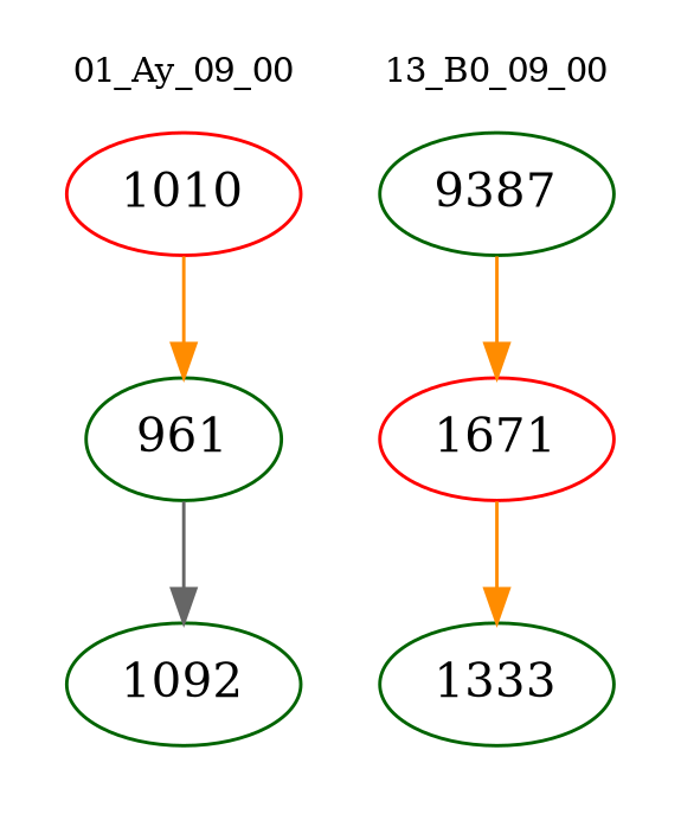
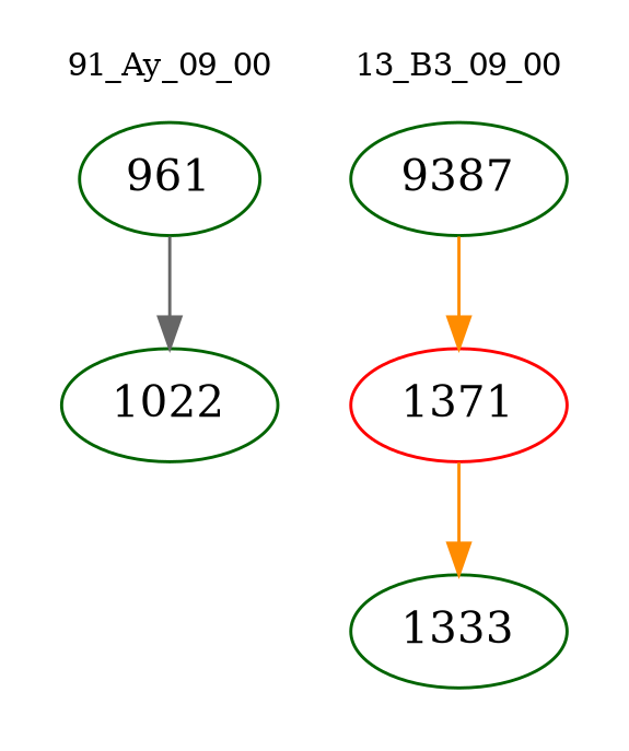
  digraph {
    node [color=darkgreen]
    edge [color=darkorange]
-   n1 [color=red label=1010]
    n2 [label=961]
-   n3 [label=1092]
+   n3 [label=1022]
    n4 [label=9387]
-   n5 [color=red label=1671]
+   n5 [color=red label=1371]
    n6 [label=1333]
    subgraph cluster_1 {
      color=white
      fontsize=10
-     label="01_Ay_09_00"
-     n1
+     label="91_Ay_09_00"
      n2
      n3
    }
    subgraph cluster_2 {
      color=white
      fontsize=10
-     label="13_B0_09_00"
+     label="13_B3_09_00"
      n4
      n5
      n6
    }
-   n1 -> n2
    n2 -> n3 [color=gray40]
    n4 -> n5
    n5 -> n6
  }
